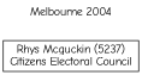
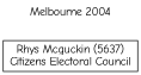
  digraph {
    label="Melbourne 2004"
    labelloc=t
    mclimit=10
    fontname="Comic Neue"
-   n1 [label="Rhys Mcguckin (5237)\nCitizens Electoral Council" shape=box fontname="Comic Neue"]
+   n1 [label="Rhys Mcguckin (5637)\nCitizens Electoral Council" shape=box fontname="Comic Neue"]
  }
